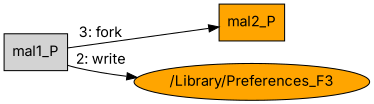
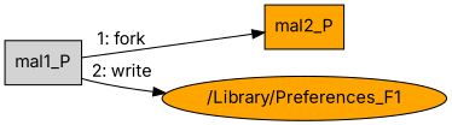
  digraph {
    engine=neato
    fixedsize=false
    fontname=Inter
    fontsize=10
    nodesep=0.3
    rankdir=LR
    ranksep=0
    splines=true
    node [fillcolor=orange fontname=Inter node_type=Process shape=box style=filled]
    edge [fontname=Inter]
    mal1_P [fillcolor=lightgrey]
    mal2_P
-   "/Library/Preferences_F3" [node_type=File shape=ellipse]
-   mal1_P -> mal2_P [label="3: fork"]
+   "/Library/Preferences_F3" [node_type=File shape=ellipse label="/Library/Preferences_F1"]
+   mal1_P -> mal2_P [label="1: fork"]
    mal1_P -> "/Library/Preferences_F3" [label="2: write"]
  }
